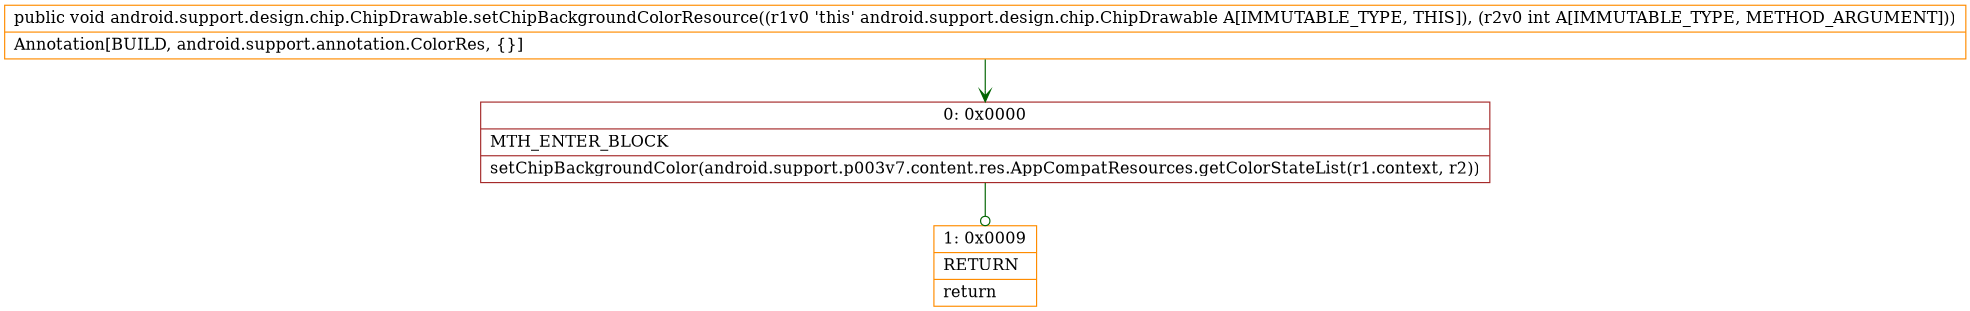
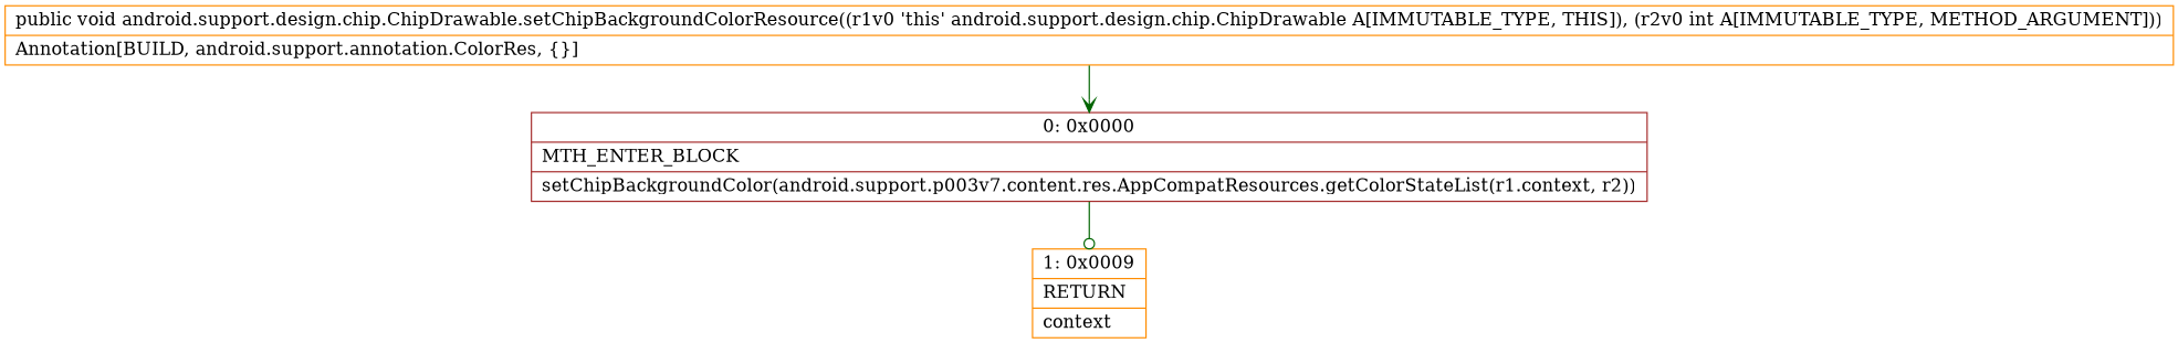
  digraph {
    fontname="DejaVu Serif"
    node [shape=record color=darkorange fontname="DejaVu Serif"]
    edge [color=darkgreen fontname="DejaVu Serif"]
    n1 [label="{0\:\ 0x0000|MTH_ENTER_BLOCK\l|setChipBackgroundColor(android.support.p003v7.content.res.AppCompatResources.getColorStateList(r1.context, r2))\l}" color=brown]
-   n2 [label="{1\:\ 0x0009|RETURN\l|return\l}"]
+   n2 [label="{1\:\ 0x0009|RETURN\l|context\l}"]
    n3 [label="{public void android.support.design.chip.ChipDrawable.setChipBackgroundColorResource((r1v0 'this' android.support.design.chip.ChipDrawable A[IMMUTABLE_TYPE, THIS]), (r2v0 int A[IMMUTABLE_TYPE, METHOD_ARGUMENT]))  | Annotation[BUILD, android.support.annotation.ColorRes, \{\}]\l}"]
    n1 -> n2 [arrowhead=odot]
    n3 -> n1 [arrowhead=vee]
  }
